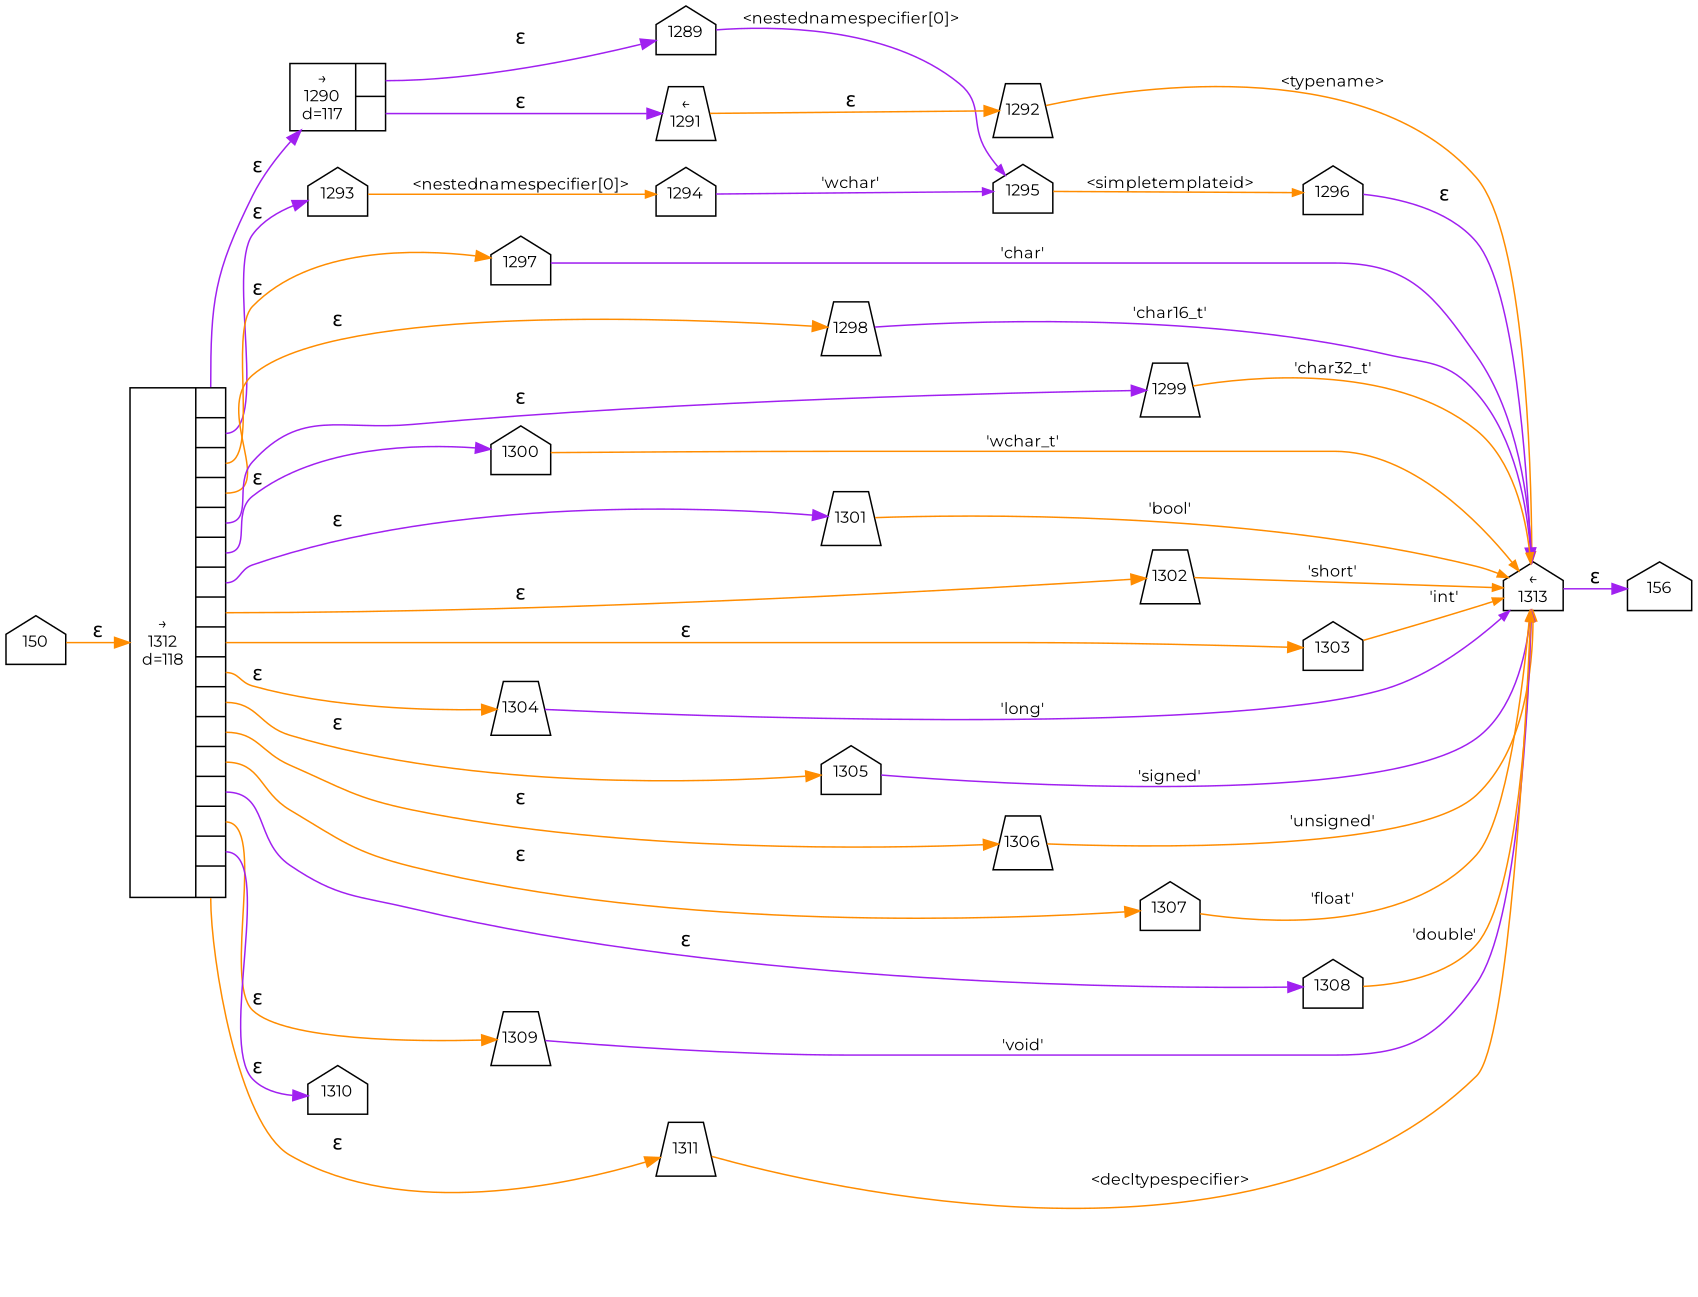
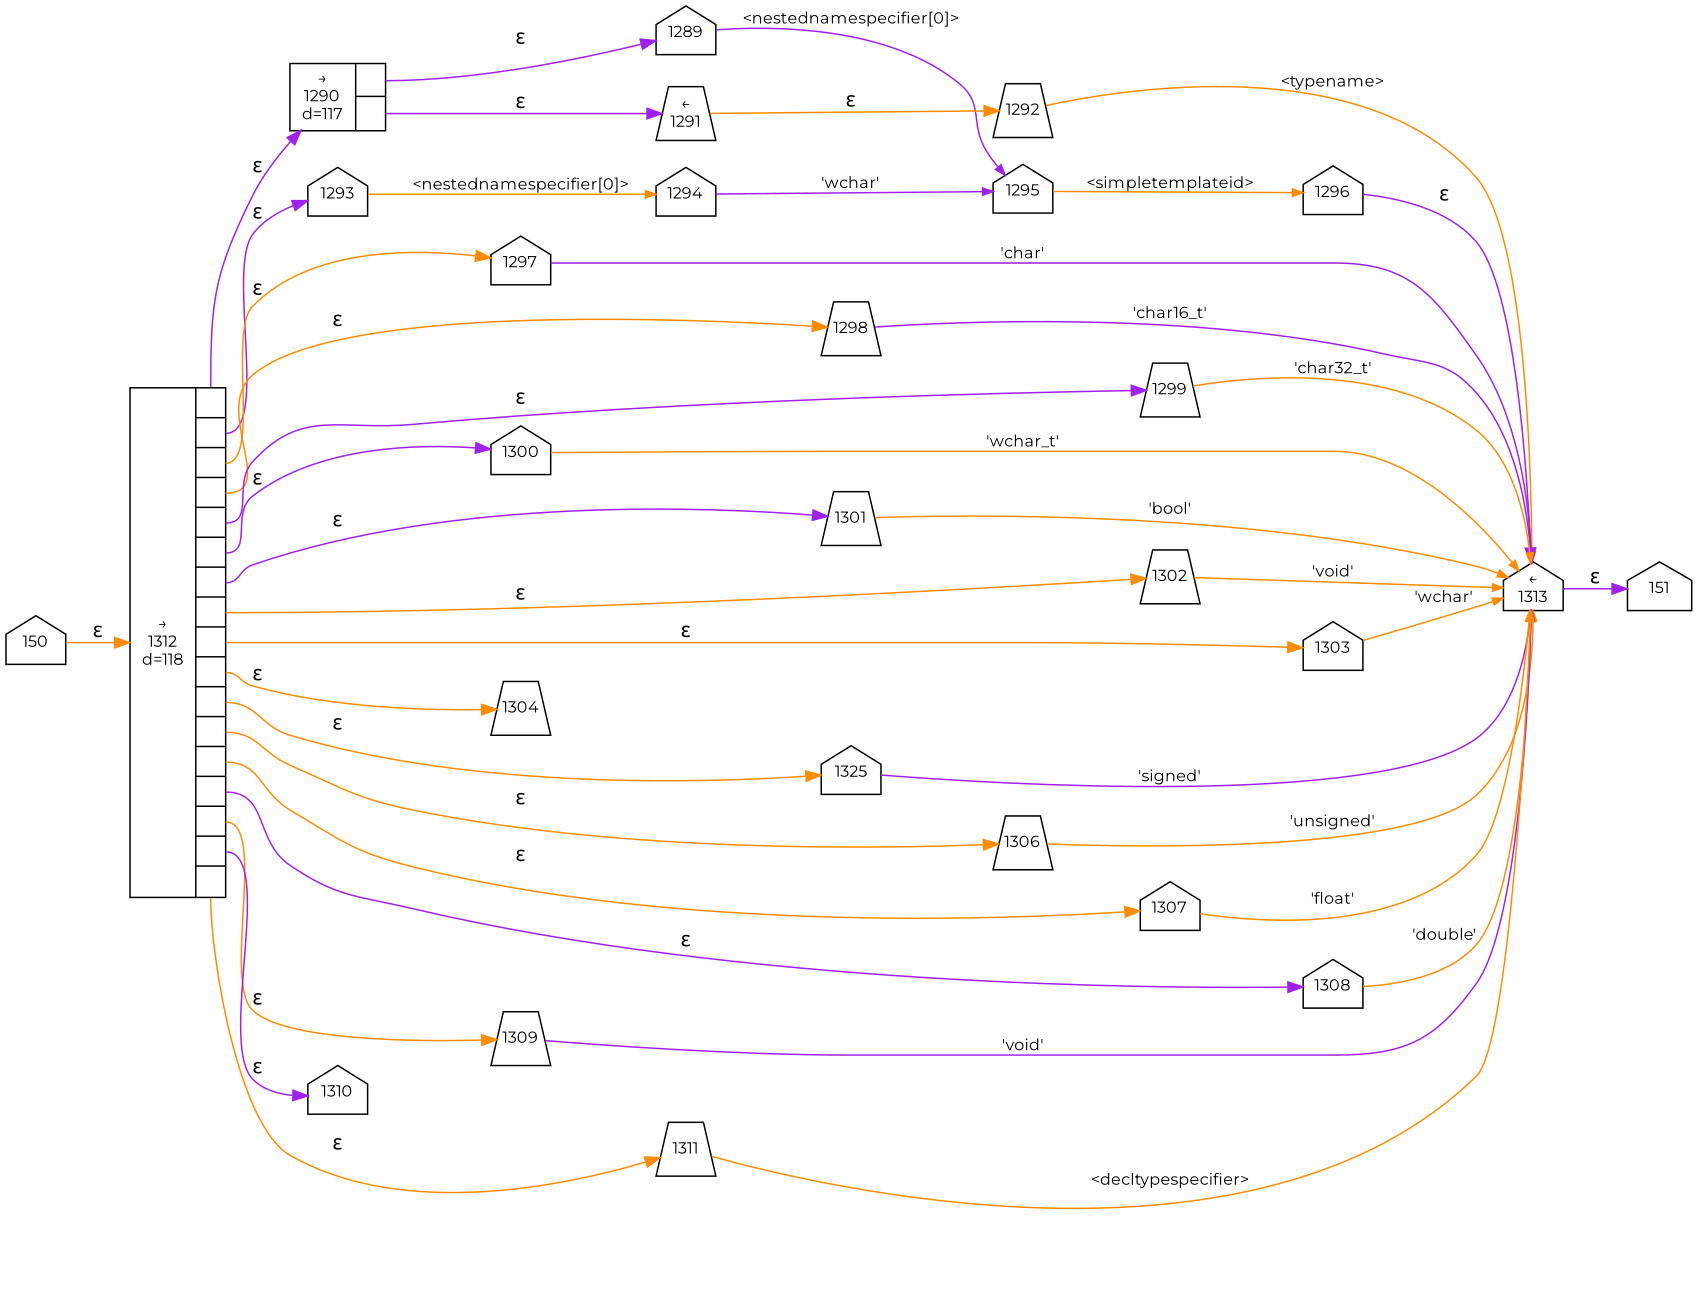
  digraph {
    fontname=Montserrat
    rankdir=LR
    node [fixedsize=true fontname=Montserrat fontsize=11 shape=house peripheries=1]
    edge [color=darkorange fontname=Montserrat]
-   n1 [label=156 width=.6 peripheries=""]
+   n1 [label=151 width=.6 peripheries=""]
    n2 [label=1289 width=.55]
    n3 [label=1295 width=.55]
    n4 [label="&larr;\n1291" shape=trapezium width=.55]
    n5 [label=1292 shape=trapezium width=.55]
    n6 [fixedsize=false label="{&rarr;\n1290\nd=117|{<p0>|<p1>}}" shape=record]
    n7 [label="&larr;\n1313" width=.55]
    n8 [label=1293 width=.55]
    n9 [label=1294 width=.55]
    n10 [label=1296 width=.55]
    n11 [label=1297 width=.55]
    n12 [label=1298 shape=trapezium width=.55]
    n13 [label=1299 shape=trapezium width=.55]
    n14 [label=1300 width=.55]
    n15 [label=1301 shape=trapezium width=.55]
    n16 [label=150 width=.55]
    n17 [fixedsize=false label="{&rarr;\n1312\nd=118|{<p0>|<p1>|<p2>|<p3>|<p4>|<p5>|<p6>|<p7>|<p8>|<p9>|<p10>|<p11>|<p12>|<p13>|<p14>|<p15>|<p16>}}" shape=record]
    n18 [label=1302 shape=trapezium width=.55]
    n19 [label=1303 width=.55]
    n20 [label=1304 shape=trapezium width=.55]
-   n21 [label=1305 width=.55]
+   n21 [label=1325 width=.55]
    n22 [label=1306 shape=trapezium width=.55]
    n23 [label=1307 width=.55]
    n24 [label=1308 width=.55]
    n25 [label=1309 shape=trapezium width=.55]
    n26 [label=1310 width=.55]
    n27 [label=1311 shape=trapezium width=.55]
    n2 -> n3 [arrowhead=normal arrowsize=.7 color=purple fontsize=11 label="<nestednamespecifier[0]>"]
    n3 -> n10 [arrowhead=normal arrowsize=.7 fontsize=11 label="<simpletemplateid>"]
    n4 -> n5 [label="&epsilon;"]
    n5 -> n7 [arrowhead=normal arrowsize=.7 fontsize=11 label="<typename>"]
    n6 -> n2 [color=purple label="&epsilon;" tailport=p0]
    n6 -> n4 [color=purple label="&epsilon;" tailport=p1]
    n7 -> n1 [color=purple label="&epsilon;"]
    n8 -> n9 [arrowhead=normal arrowsize=.7 fontsize=11 label="<nestednamespecifier[0]>"]
    n9 -> n3 [arrowhead=normal arrowsize=.7 color=purple fontsize=11 label="'wchar'"]
    n10 -> n7 [color=purple label="&epsilon;"]
    n11 -> n7 [arrowhead=normal arrowsize=.7 color=purple fontsize=11 label="'char'"]
    n12 -> n7 [arrowhead=normal arrowsize=.7 color=purple fontsize=11 label="'char16_t'"]
    n13 -> n7 [arrowhead=normal arrowsize=.7 fontsize=11 label="'char32_t'"]
    n14 -> n7 [arrowhead=normal arrowsize=.7 fontsize=11 label="'wchar_t'"]
    n15 -> n7 [arrowhead=normal arrowsize=.7 fontsize=11 label="'bool'"]
    n16 -> n17 [label="&epsilon;"]
    n17 -> n6 [color=purple label="&epsilon;" tailport=p0]
    n17 -> n8 [color=purple label="&epsilon;" tailport=p1]
    n17 -> n11 [label="&epsilon;" tailport=p2]
    n17 -> n12 [label="&epsilon;" tailport=p3]
    n17 -> n13 [color=purple label="&epsilon;" tailport=p4]
    n17 -> n14 [color=purple label="&epsilon;" tailport=p5]
    n17 -> n15 [color=purple label="&epsilon;" tailport=p6]
    n17 -> n18 [label="&epsilon;" tailport=p7]
    n17 -> n19 [label="&epsilon;" tailport=p8]
    n17 -> n20 [label="&epsilon;" tailport=p9]
    n17 -> n21 [label="&epsilon;" tailport=p10]
    n17 -> n22 [label="&epsilon;" tailport=p11]
    n17 -> n23 [label="&epsilon;" tailport=p12]
    n17 -> n24 [color=purple label="&epsilon;" tailport=p13]
    n17 -> n25 [label="&epsilon;" tailport=p14]
    n17 -> n26 [color=purple label="&epsilon;" tailport=p15]
    n17 -> n27 [label="&epsilon;" tailport=p16]
-   n18 -> n7 [arrowhead=normal arrowsize=.7 fontsize=11 label="'short'"]
-   n19 -> n7 [arrowhead=normal arrowsize=.7 fontsize=11 label="'int'"]
-   n20 -> n7 [arrowhead=normal arrowsize=.7 color=purple fontsize=11 label="'long'"]
+   n18 -> n7 [arrowhead=normal arrowsize=.7 fontsize=11 label="'void'"]
+   n19 -> n7 [arrowhead=normal arrowsize=.7 fontsize=11 label="'wchar'"]
    n21 -> n7 [arrowhead=normal arrowsize=.7 color=purple fontsize=11 label="'signed'"]
    n22 -> n7 [arrowhead=normal arrowsize=.7 fontsize=11 label="'unsigned'"]
    n23 -> n7 [arrowhead=normal arrowsize=.7 fontsize=11 label="'float'"]
    n24 -> n7 [arrowhead=normal arrowsize=.7 fontsize=11 label="'double'"]
    n25 -> n7 [arrowhead=normal arrowsize=.7 color=purple fontsize=11 label="'void'"]
    n27 -> n7 [arrowhead=normal arrowsize=.7 fontsize=11 label="<decltypespecifier>"]
  }
